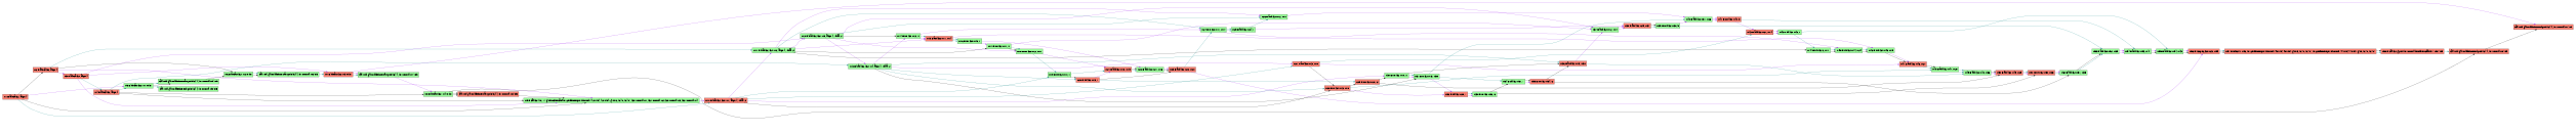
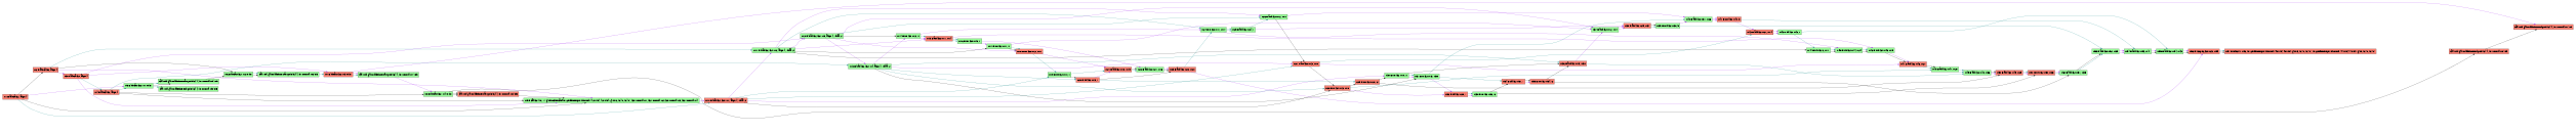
  digraph {
    rankdir=LR
    node [fillcolor=palegreen shape=record style=filled]
    edge [color=purple]
    n1 [fillcolor=salmon label="  %1 = alloca i32, align 4"]
    n2 [fillcolor=salmon label="  %2 = alloca i32, align 4"]
    n3 [label="  %5 = bitcast i32* %1 to i8*"]
    n4 [label="  %9 = call i32 (i8*, ...) @__isoc99_scanf(i8* getelementptr inbounds ([12 x i8], [12 x i8]* @.str.2, i64 0, i64 0), i32* nonnull %1, i32* nonnull %2, i32* nonnull %3, i32* nonnull %4)"]
    n5 [fillcolor=salmon label="  %10 = load i32, i32* %1, align 4, !tbaa !2"]
    n6 [fillcolor=salmon label="  %3 = alloca i32, align 4"]
    n7 [label="  %6 = bitcast i32* %2 to i8*"]
    n8 [label="  %11 = load i32, i32* %2, align 4, !tbaa !2"]
    n9 [label="  call void @llvm.lifetime.start.p0i8(i64 4, i8* nonnull %5) #5"]
    n10 [label="  call void @llvm.lifetime.end.p0i8(i64 4, i8* nonnull %5) #5"]
    n11 [label="  %19 = shl i32 %10, 1"]
    n12 [fillcolor=salmon label="  %27 = and i32 %13, %10"]
    n13 [fillcolor=salmon label="  %28 = or i32 %13, %10"]
    n14 [label="  %30 = xor i32 %10, -1"]
    n15 [fillcolor=salmon label="  %4 = alloca i32, align 4"]
    n16 [fillcolor=salmon label="  %7 = bitcast i32* %3 to i8*"]
    n17 [label="  %12 = load i32, i32* %3, align 4, !tbaa !2"]
    n18 [label="  call void @llvm.lifetime.start.p0i8(i64 4, i8* nonnull %6) #5"]
    n19 [fillcolor=salmon label="  %15 = and i32 %11, %14"]
    n20 [label="  %17 = xor i32 %11, -1"]
    n21 [label="  %24 = or i32 %11, %14"]
    n22 [label="  %26 = and i32 %12, %11"]
    n23 [label="  %44 = sub i32 2, %11"]
    n24 [label="  %8 = bitcast i32* %4 to i8*"]
    n25 [label="  %13 = load i32, i32* %4, align 4, !tbaa !2"]
    n26 [label="  call void @llvm.lifetime.start.p0i8(i64 4, i8* nonnull %7) #5"]
    n27 [fillcolor=salmon label="  call void @llvm.lifetime.end.p0i8(i64 4, i8* nonnull %7) #5"]
    n28 [label="  %14 = xor i32 %12, -1"]
-   n29 [label="  %18 = xor i32 %12, %17"]
+   n29 [fillcolor=salmon label="  %18 = xor i32 %12, %17"]
    n30 [label="  %37 = and i32 %12, %17"]
    n31 [fillcolor=salmon label="  call void @llvm.lifetime.start.p0i8(i64 4, i8* nonnull %8) #5"]
    n32 [fillcolor=salmon label="  call void @llvm.lifetime.end.p0i8(i64 4, i8* nonnull %8) #5"]
    n33 [fillcolor=salmon label="  %20 = shl i32 %13, 1"]
    n34 [label="  %31 = or i32 %13, %30"]
    n35 [fillcolor=salmon label="  %36 = and i32 %13, %30"]
    n36 [fillcolor=salmon label="  %21 = add i32 %18, %19"]
    n37 [fillcolor=salmon label="  %42 = add i32 %27, %14"]
    n38 [fillcolor=salmon label="  %47 = add i32 %46, %27"]
    n39 [fillcolor=salmon label="  %29 = xor i32 %20, -2"]
    n40 [fillcolor=salmon label="  %32 = shl i32 %28, 1"]
    n41 [label="  %48 = add i32 %47, %28"]
    n42 [label="  %16 = xor i32 %15, -1"]
    n43 [label="  %46 = sub i32 %45, %15"]
    n44 [label="  %25 = add i32 %24, 1"]
    n45 [label="  %45 = sub i32 %44, %24"]
    n46 [label="  %40 = add i32 %31, %26"]
    n47 [fillcolor=salmon label="  %38 = add i32 %25, %37"]
    n48 [fillcolor=salmon label="  %23 = add i32 %22, %20"]
-   n49 [label="  %34 = shl i32 %31, 1"]
+   n49 [fillcolor=salmon label="  %34 = shl i32 %31, 1"]
    n50 [label="  %49 = add i32 %48, %36"]
    n51 [label="  %43 = shl i32 %42, 1"]
    n52 [label="  %22 = add i32 %21, %16"]
    n53 [fillcolor=salmon label="  %56 = icmp eq i32 %23, %55"]
    n54 [fillcolor=salmon label="  %50 = add i32 %49, %29"]
    n55 [fillcolor=salmon label="  %57 = select i1 %56, i8* getelementptr inbounds ([5 x i8], [5 x i8]* @str.3, i64 0, i64 0), i8* getelementptr inbounds ([4 x i8], [4 x i8]* @str, i64 0, i64 0)"]
    n56 [label="  %39 = mul i32 %38, 5"]
    n57 [fillcolor=salmon label="  %41 = mul i32 %40, 3"]
    n58 [label="  %33 = xor i32 %32, -2"]
    n59 [fillcolor=salmon label="  %51 = sub i32 %50, %33"]
    n60 [fillcolor=salmon label="  %35 = xor i32 %34, -2"]
    n61 [label="  %52 = add i32 %51, %35"]
    n62 [label="  %53 = add i32 %52, %39"]
    n63 [label="  %54 = add i32 %53, %41"]
    n64 [label="  %55 = add i32 %54, %43"]
-   n65 [fillcolor=salmon label="  %58 = call i32 @puts(i8* nonnull dereferenceable(1) %57) #5"]
    n1 -> n2 [color=black]
    n1 -> n3
    n1 -> n4 [color=black]
    n1 -> n5 [color=teal]
    n2 -> n4
    n2 -> n6
    n2 -> n7 [color=black]
    n2 -> n8 [color=teal]
    n3 -> n9 [color=black]
    n3 -> n9 [color=teal]
    n3 -> n10 [color=teal]
    n4 -> n5
    n5 -> n8
    n5 -> n11 [color=teal]
    n5 -> n12 [color=teal]
    n5 -> n13 [color=black]
    n5 -> n14
    n6 -> n4
    n6 -> n15 [color=teal]
    n6 -> n16
    n6 -> n17
    n7 -> n18 [color=black]
    n7 -> n18 [color=teal]
    n8 -> n17
    n8 -> n19
    n8 -> n20 [color=black]
    n8 -> n21 [color=teal]
    n8 -> n22
    n8 -> n23 [color=black]
    n9 -> n7 [color=black]
    n11 -> n33 [color=black]
    n11 -> n36 [color=teal]
    n12 -> n13 [color=black]
    n12 -> n37 [color=teal]
    n12 -> n38
    n13 -> n39 [color=black]
    n13 -> n40
    n13 -> n41 [color=teal]
    n14 -> n34
    n14 -> n34 [color=teal]
    n14 -> n35 [color=black]
    n15 -> n3 [color=teal]
    n15 -> n4 [color=black]
    n15 -> n24 [color=black]
    n15 -> n25 [color=teal]
    n16 -> n26 [color=teal]
    n16 -> n26
    n16 -> n27
    n17 -> n22 [color=teal]
    n17 -> n25
    n17 -> n28 [color=black]
    n17 -> n29
    n17 -> n30
    n18 -> n16 [color=teal]
    n19 -> n42 [color=teal]
    n19 -> n42 [color=teal]
    n19 -> n43
    n20 -> n29 [color=black]
    n20 -> n29 [color=teal]
    n20 -> n30
    n21 -> n44 [color=teal]
    n21 -> n44 [color=teal]
    n21 -> n45
+   n22 -> n12 [color=black]
    n22 -> n46
    n23 -> n45 [color=black]
    n23 -> n45 [color=teal]
    n24 -> n31 [color=black]
    n24 -> n31 [color=black]
    n24 -> n32 [color=black]
    n25 -> n12
    n25 -> n13 [color=teal]
    n25 -> n28
    n25 -> n33 [color=teal]
    n25 -> n34 [color=black]
    n25 -> n35 [color=teal]
    n26 -> n24
    n28 -> n19
    n28 -> n19 [color=teal]
    n28 -> n21
    n29 -> n11 [color=teal]
    n29 -> n36
    n30 -> n47
    n30 -> n47
    n31 -> n4 [color=black]
    n32 -> n27 [color=black]
    n33 -> n36
    n33 -> n39 [color=teal]
    n33 -> n48 [color=black]
    n34 -> n40
    n34 -> n46 [color=teal]
    n34 -> n49 [color=teal]
    n35 -> n30
    n35 -> n50 [color=teal]
    n36 -> n52 [color=teal]
    n36 -> n52 [color=black]
    n37 -> n51
    n37 -> n51
    n38 -> n41 [color=teal]
    n38 -> n41 [color=black]
    n39 -> n14 [color=black]
    n39 -> n54 [color=black]
    n40 -> n58
    n40 -> n58 [color=teal]
    n41 -> n50 [color=teal]
    n41 -> n50 [color=teal]
    n42 -> n20
    n42 -> n52
    n43 -> n38 [color=black]
    n43 -> n38
    n44 -> n22 [color=teal]
    n44 -> n47
    n45 -> n43 [color=black]
    n45 -> n43 [color=teal]
    n46 -> n57
    n46 -> n57
    n47 -> n56 [color=teal]
    n47 -> n56 [color=black]
    n48 -> n21 [color=teal]
    n48 -> n53
    n49 -> n60
    n49 -> n60 [color=black]
    n50 -> n54
    n50 -> n54 [color=black]
    n51 -> n23 [color=teal]
    n51 -> n64 [color=teal]
    n52 -> n48 [color=black]
    n52 -> n48
    n53 -> n55 [color=black]
    n53 -> n55 [color=teal]
    n54 -> n59
    n54 -> n59 [color=teal]
-   n55 -> n65 [color=teal]
-   n55 -> n65 [color=black]
    n56 -> n46
    n56 -> n62 [color=teal]
    n57 -> n37
    n57 -> n63 [color=teal]
    n58 -> n49 [color=black]
    n58 -> n59 [color=black]
    n59 -> n61 [color=teal]
    n59 -> n61
    n60 -> n35 [color=black]
    n60 -> n61 [color=black]
    n61 -> n62 [color=teal]
    n61 -> n62 [color=black]
    n62 -> n63
    n62 -> n63
    n63 -> n64 [color=black]
    n63 -> n64
    n64 -> n53 [color=black]
    n64 -> n53
-   n65 -> n32 [color=teal]
  }
